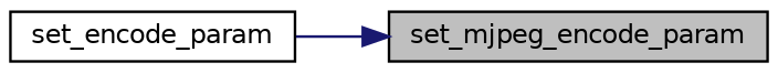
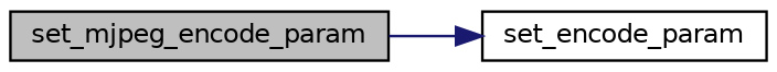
  digraph {
    rankdir=RL
    fontname="DejaVu Sans"
    node [color=black fontname="DejaVu Sans" fontsize=10 shape=record]
    n1 [fillcolor=grey75 fontcolor=black height=0.2 label=set_mjpeg_encode_param style=filled width=0.4]
    n2 [height=0.2 label=set_encode_param width=0.4]
-   n1 -> n2 [color=midnightblue dir=back fontname="DejaVu Sans" fontsize=10 labelfontname=Helvetica labelfontsize=10 style=solid]
+   n2 -> n1 [color=midnightblue dir=back fontname="DejaVu Sans" fontsize=10 labelfontname=Helvetica labelfontsize=10 style=solid]
  }
